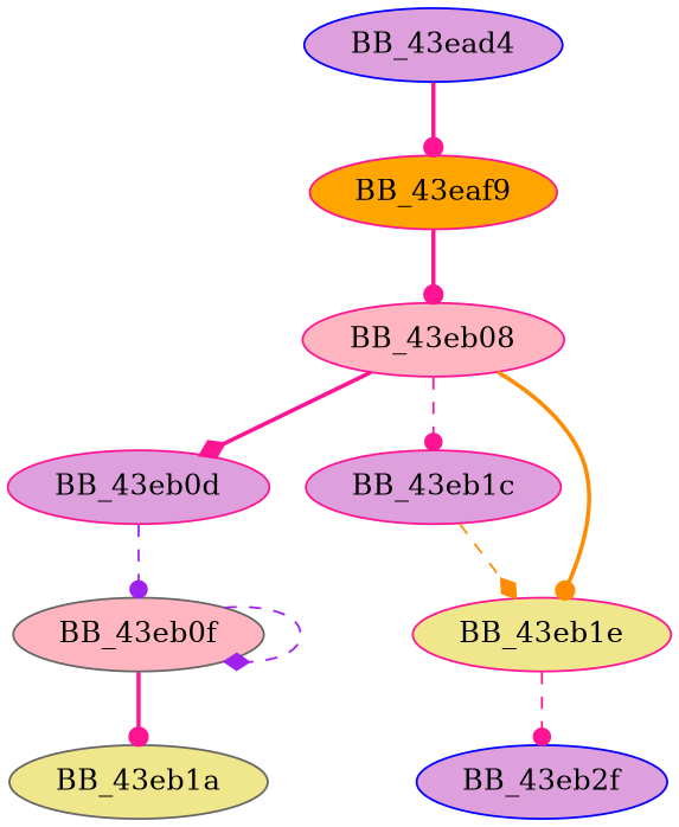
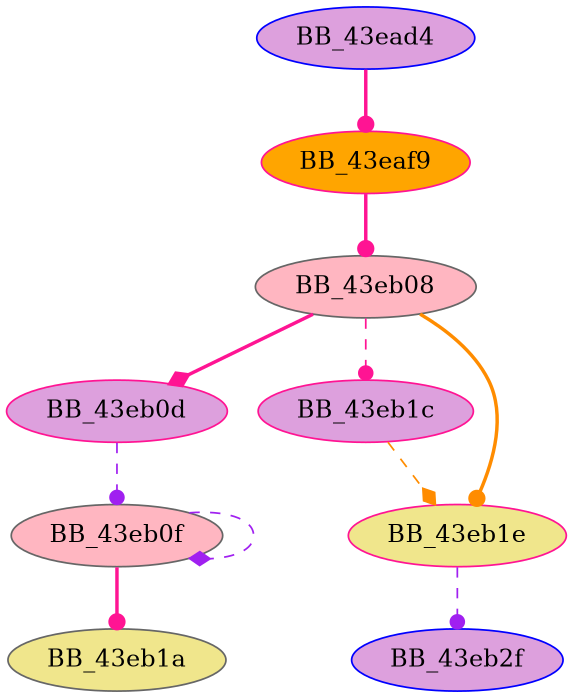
  digraph {
    node [color=deeppink fillcolor=plum style=filled]
    edge [arrowhead=dot color=deeppink style=bold]
    BB_43ead4 [color=blue]
    BB_43eaf9 [fillcolor=orange]
-   BB_43eb08 [fillcolor=lightpink]
+   BB_43eb08 [color=gray40 fillcolor=lightpink]
    BB_43eb0d
    BB_43eb1c
    BB_43eb1e [fillcolor=khaki]
    BB_43eb0f [color=gray40 fillcolor=lightpink]
    BB_43eb1a [color=gray40 fillcolor=khaki]
    BB_43eb2f [color=blue]
    BB_43ead4 -> BB_43eaf9
    BB_43eaf9 -> BB_43eb08
    BB_43eb08 -> BB_43eb0d [arrowhead=diamond]
    BB_43eb08 -> BB_43eb1c [style=dashed]
    BB_43eb08 -> BB_43eb1e [color=darkorange]
    BB_43eb0d -> BB_43eb0f [color=purple style=dashed]
    BB_43eb1c -> BB_43eb1e [arrowhead=diamond color=darkorange style=dashed]
-   BB_43eb1e -> BB_43eb2f [style=dashed]
+   BB_43eb1e -> BB_43eb2f [color=purple style=dashed]
    BB_43eb0f -> BB_43eb0f [arrowhead=diamond color=purple style=dashed]
    BB_43eb0f -> BB_43eb1a
  }
